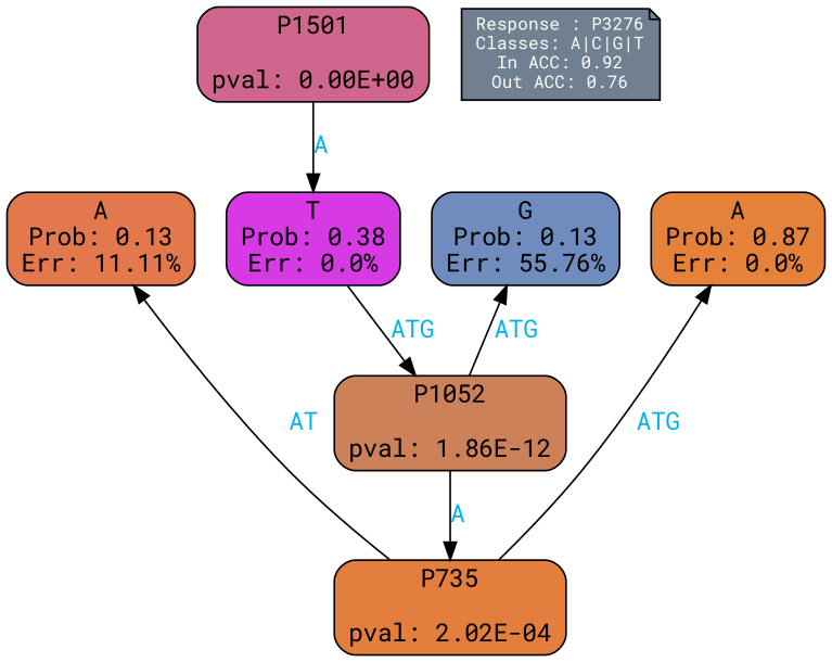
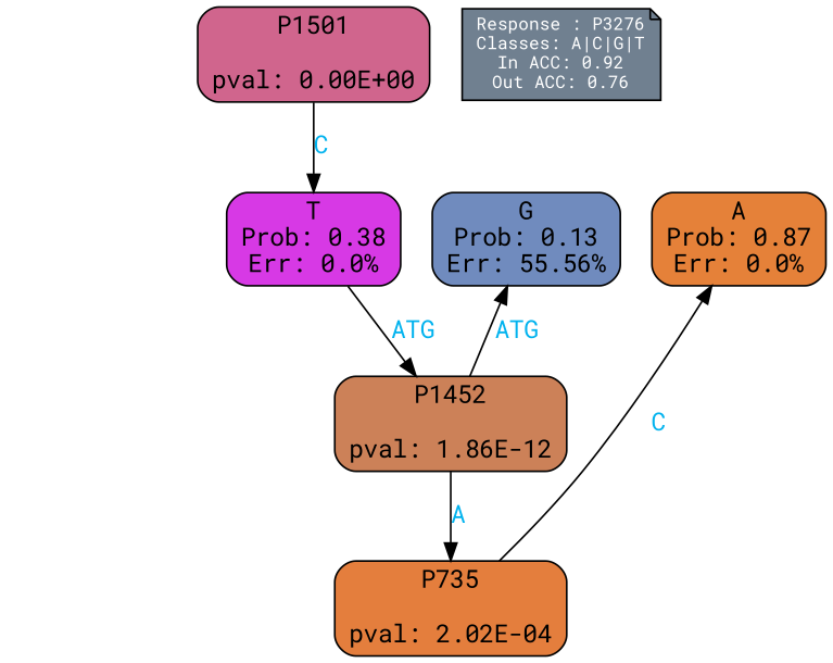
  digraph {
    fontname="Roboto Mono"
    ranksep=equally
    splines=polylines
    node [color=black fontname="Roboto Mono" shape=box style="filled, rounded"]
    edge [fontcolor=deepskyblue2 fontname="Roboto Mono"]
-   n1 [fillcolor="#e3784c" label="A\nProb: 0.13\nErr: 11.11%"]
    n2 [fillcolor="#e58139" label="A\nProb: 0.87\nErr: 0.0%"]
-   n3 [fillcolor="#708bbe" label="G\nProb: 0.13\nErr: 55.76%"]
+   n3 [fillcolor="#708bbe" label="G\nProb: 0.13\nErr: 55.56%"]
    n4 [fillcolor="#d739e5" label="T\nProb: 0.38\nErr: 0.0%"]
    n5 [align=left fillcolor=slategray fontcolor=white fontsize=10 label="Response : P3276\nClasses: A|C|G|T\nIn ACC: 0.92\nOut ACC: 0.76\n" shape=note style=filled]
    n6 [fillcolor="#d0658d" label="P1501\n\npval: 0.00E+00"]
-   n7 [fillcolor="#cc8158" label="P1052\n\npval: 1.86E-12"]
+   n7 [fillcolor="#cc8158" label="P1452\n\npval: 1.86E-12"]
    n8 [fillcolor="#e47e3d" label="P735\n\npval: 2.02E-04"]
    subgraph sub_1 {
      rank=same
-     n1
      n2
      n3
      n4
    }
    subgraph sub_2 {
      rank=same
      n5
      n6
    }
    n4 -> n7 [label=ATG]
-   n6 -> n4 [label=A]
+   n6 -> n4 [label=C]
    n7 -> n3 [label=ATG]
    n7 -> n8 [label=A]
-   n8 -> n1 [label=AT]
-   n8 -> n2 [label=ATG]
+   n8 -> n2 [label=C]
  }
